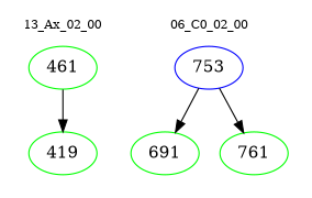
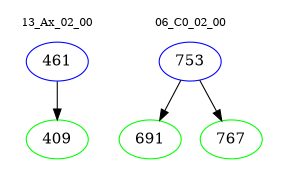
  digraph {
    node [color=green]
    edge [color=black]
-   n1 [label=461]
-   n2 [label=419]
+   n1 [color=blue label=461]
+   n2 [label=409]
    n3 [color=blue label=753]
    n4 [label=691]
-   n5 [label=761]
+   n5 [label=767]
    subgraph cluster_1 {
      color=white
      fontsize=10
      label="13_Ax_02_00"
      n1
      n2
    }
    subgraph cluster_2 {
      color=white
      fontsize=10
      label="06_C0_02_00"
      n3
      n4
      n5
    }
    n1 -> n2
    n3 -> n4
    n3 -> n5
  }
